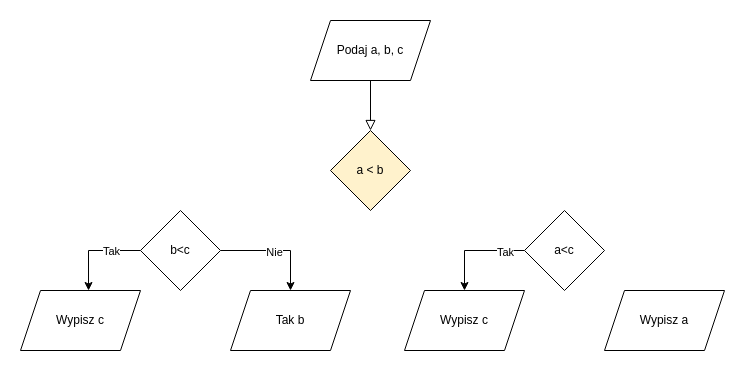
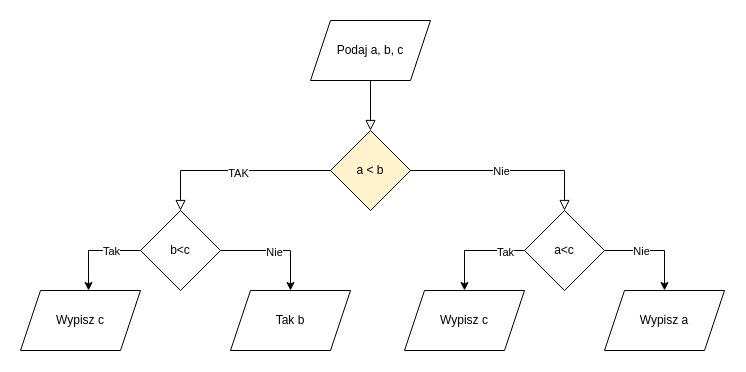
  <mxCell id="0" />
  <mxCell id="1" parent="0" />
  <mxCell id="2" value="Podaj a, b, c" style="shape=parallelogram;perimeter=parallelogramPerimeter;whiteSpace=wrap;html=1;fixedSize=1;" vertex="1" parent="1"><mxGeometry x="310" y="20" width="120" height="60" as="geometry" /></mxCell>
  <mxCell id="3" value="a &amp;lt; b" style="rhombus;whiteSpace=wrap;html=1;fillColor=#fff2cc;" vertex="1" parent="1"><mxGeometry x="330" y="130" width="80" height="80" as="geometry" /></mxCell>
  <mxCell id="4" value="" style="rounded=0;html=1;jettySize=auto;orthogonalLoop=1;fontSize=11;endArrow=block;endFill=0;endSize=8;strokeWidth=1;shadow=0;labelBackgroundColor=none;edgeStyle=orthogonalEdgeStyle;entryX=0.5;entryY=0;entryDx=0;entryDy=0;exitX=0.5;exitY=1;exitDx=0;exitDy=0;" edge="1" parent="1" source="2" target="3"><mxGeometry relative="1" as="geometry"><mxPoint x="380" y="-30" as="sourcePoint" /><mxPoint x="380" y="30" as="targetPoint" /></mxGeometry></mxCell>
  <mxCell id="5" style="edgeStyle=orthogonalEdgeStyle;rounded=0;orthogonalLoop=1;jettySize=auto;html=1;exitX=0;exitY=0.5;exitDx=0;exitDy=0;entryX=0.5;entryY=0;entryDx=0;entryDy=0;" edge="1" parent="1" source="9" target="21"><mxGeometry relative="1" as="geometry" /></mxCell>
  <mxCell id="6" value="Tak" style="edgeLabel;html=1;align=center;verticalAlign=middle;resizable=0;points=[];" vertex="1" connectable="0" parent="5"><mxGeometry x="-0.6" y="1" relative="1" as="geometry"><mxPoint as="offset" /></mxGeometry></mxCell>
+ <mxCell id="7" style="edgeStyle=orthogonalEdgeStyle;rounded=0;orthogonalLoop=1;jettySize=auto;html=1;exitX=1;exitY=0.5;exitDx=0;exitDy=0;entryX=0.5;entryY=0;entryDx=0;entryDy=0;" edge="1" parent="1" source="9" target="22"><mxGeometry relative="1" as="geometry" /></mxCell>
+ <mxCell id="8" value="Nie" style="edgeLabel;html=1;align=center;verticalAlign=middle;resizable=0;points=[];" vertex="1" connectable="0" parent="7"><mxGeometry x="-0.08" y="3" relative="1" as="geometry"><mxPoint x="-10" y="3" as="offset" /></mxGeometry></mxCell>
  <mxCell id="9" value="a&amp;lt;c" style="rhombus;whiteSpace=wrap;html=1;" vertex="1" parent="1"><mxGeometry x="524" y="210" width="80" height="80" as="geometry" /></mxCell>
  <mxCell id="10" style="edgeStyle=orthogonalEdgeStyle;rounded=0;orthogonalLoop=1;jettySize=auto;html=1;entryX=0.567;entryY=0;entryDx=0;entryDy=0;exitX=0;exitY=0.5;exitDx=0;exitDy=0;entryPerimeter=0;" edge="1" parent="1" source="14" target="19"><mxGeometry relative="1" as="geometry" /></mxCell>
  <mxCell id="11" value="Tak" style="edgeLabel;html=1;align=center;verticalAlign=middle;resizable=0;points=[];" vertex="1" connectable="0" parent="10"><mxGeometry x="-0.043" y="-3" relative="1" as="geometry"><mxPoint x="14" y="3" as="offset" /></mxGeometry></mxCell>
  <mxCell id="12" style="edgeStyle=orthogonalEdgeStyle;rounded=0;orthogonalLoop=1;jettySize=auto;html=1;exitX=1;exitY=0.5;exitDx=0;exitDy=0;entryX=0.5;entryY=0;entryDx=0;entryDy=0;" edge="1" parent="1" source="14" target="20"><mxGeometry relative="1" as="geometry" /></mxCell>
  <mxCell id="13" value="Nie" style="edgeLabel;html=1;align=center;verticalAlign=middle;resizable=0;points=[];" vertex="1" connectable="0" parent="12"><mxGeometry x="-0.036" y="-1" relative="1" as="geometry"><mxPoint as="offset" /></mxGeometry></mxCell>
  <mxCell id="14" value="b&amp;lt;c" style="rhombus;whiteSpace=wrap;html=1;" vertex="1" parent="1"><mxGeometry x="140" y="210" width="80" height="80" as="geometry" /></mxCell>
+ <mxCell id="15" value="" style="rounded=0;html=1;jettySize=auto;orthogonalLoop=1;fontSize=11;endArrow=block;endFill=0;endSize=8;strokeWidth=1;shadow=0;labelBackgroundColor=none;edgeStyle=orthogonalEdgeStyle;entryX=0.5;entryY=0;entryDx=0;entryDy=0;exitX=0;exitY=0.5;exitDx=0;exitDy=0;" edge="1" parent="1" source="3" target="14"><mxGeometry relative="1" as="geometry"><mxPoint x="380" y="90" as="sourcePoint" /><mxPoint x="380" y="140" as="targetPoint" /></mxGeometry></mxCell>
+ <mxCell id="16" value="TAK" style="edgeLabel;html=1;align=center;verticalAlign=middle;resizable=0;points=[];" vertex="1" connectable="0" parent="15"><mxGeometry x="-0.021" y="2" relative="1" as="geometry"><mxPoint as="offset" /></mxGeometry></mxCell>
+ <mxCell id="17" value="" style="rounded=0;html=1;jettySize=auto;orthogonalLoop=1;fontSize=11;endArrow=block;endFill=0;endSize=8;strokeWidth=1;shadow=0;labelBackgroundColor=none;edgeStyle=orthogonalEdgeStyle;entryX=0.5;entryY=0;entryDx=0;entryDy=0;exitX=1;exitY=0.5;exitDx=0;exitDy=0;" edge="1" parent="1" source="3" target="9"><mxGeometry relative="1" as="geometry"><mxPoint x="380" y="90" as="sourcePoint" /><mxPoint x="380" y="140" as="targetPoint" /></mxGeometry></mxCell>
+ <mxCell id="18" value="Nie" style="edgeLabel;html=1;align=center;verticalAlign=middle;resizable=0;points=[];" vertex="1" connectable="0" parent="17"><mxGeometry x="-0.021" y="3" relative="1" as="geometry"><mxPoint x="-5" y="3" as="offset" /></mxGeometry></mxCell>
  <mxCell id="19" value="Wypisz c" style="shape=parallelogram;perimeter=parallelogramPerimeter;whiteSpace=wrap;html=1;fixedSize=1;" vertex="1" parent="1"><mxGeometry x="20" y="290" width="120" height="60" as="geometry" /></mxCell>
  <mxCell id="20" value="Tak b" style="shape=parallelogram;perimeter=parallelogramPerimeter;whiteSpace=wrap;html=1;fixedSize=1;" vertex="1" parent="1"><mxGeometry x="230" y="290" width="120" height="60" as="geometry" /></mxCell>
  <mxCell id="21" value="Wypisz c" style="shape=parallelogram;perimeter=parallelogramPerimeter;whiteSpace=wrap;html=1;fixedSize=1;" vertex="1" parent="1"><mxGeometry x="404" y="290" width="120" height="60" as="geometry" /></mxCell>
  <mxCell id="22" value="Wypisz a" style="shape=parallelogram;perimeter=parallelogramPerimeter;whiteSpace=wrap;html=1;fixedSize=1;" vertex="1" parent="1"><mxGeometry x="604" y="290" width="120" height="60" as="geometry" /></mxCell>
